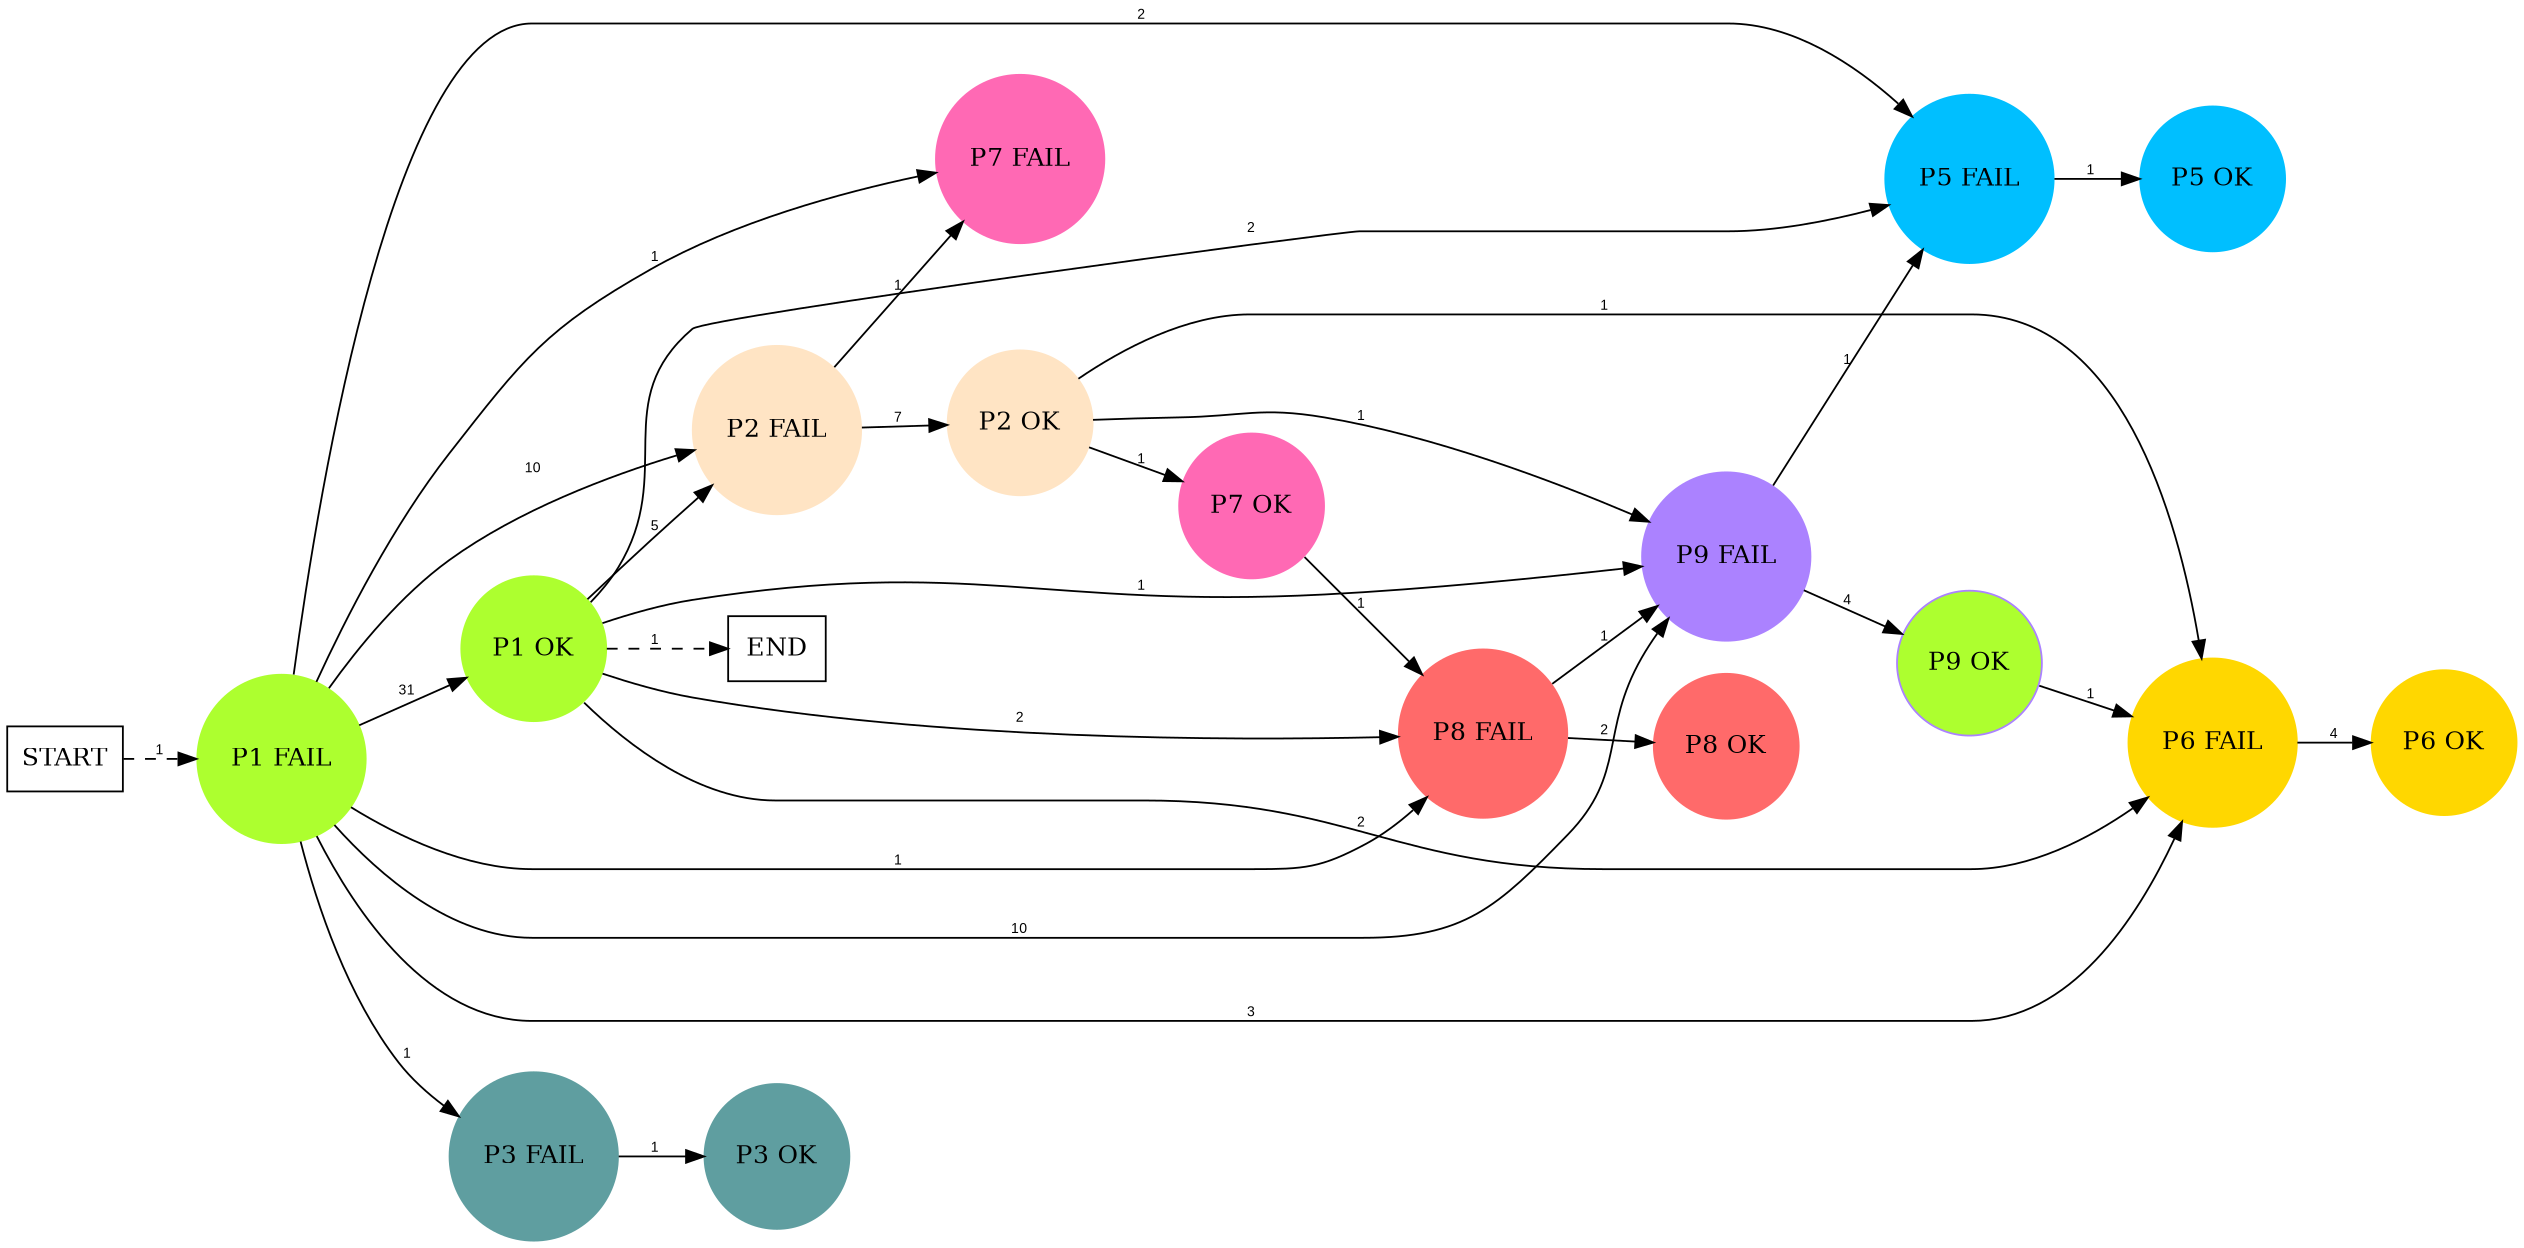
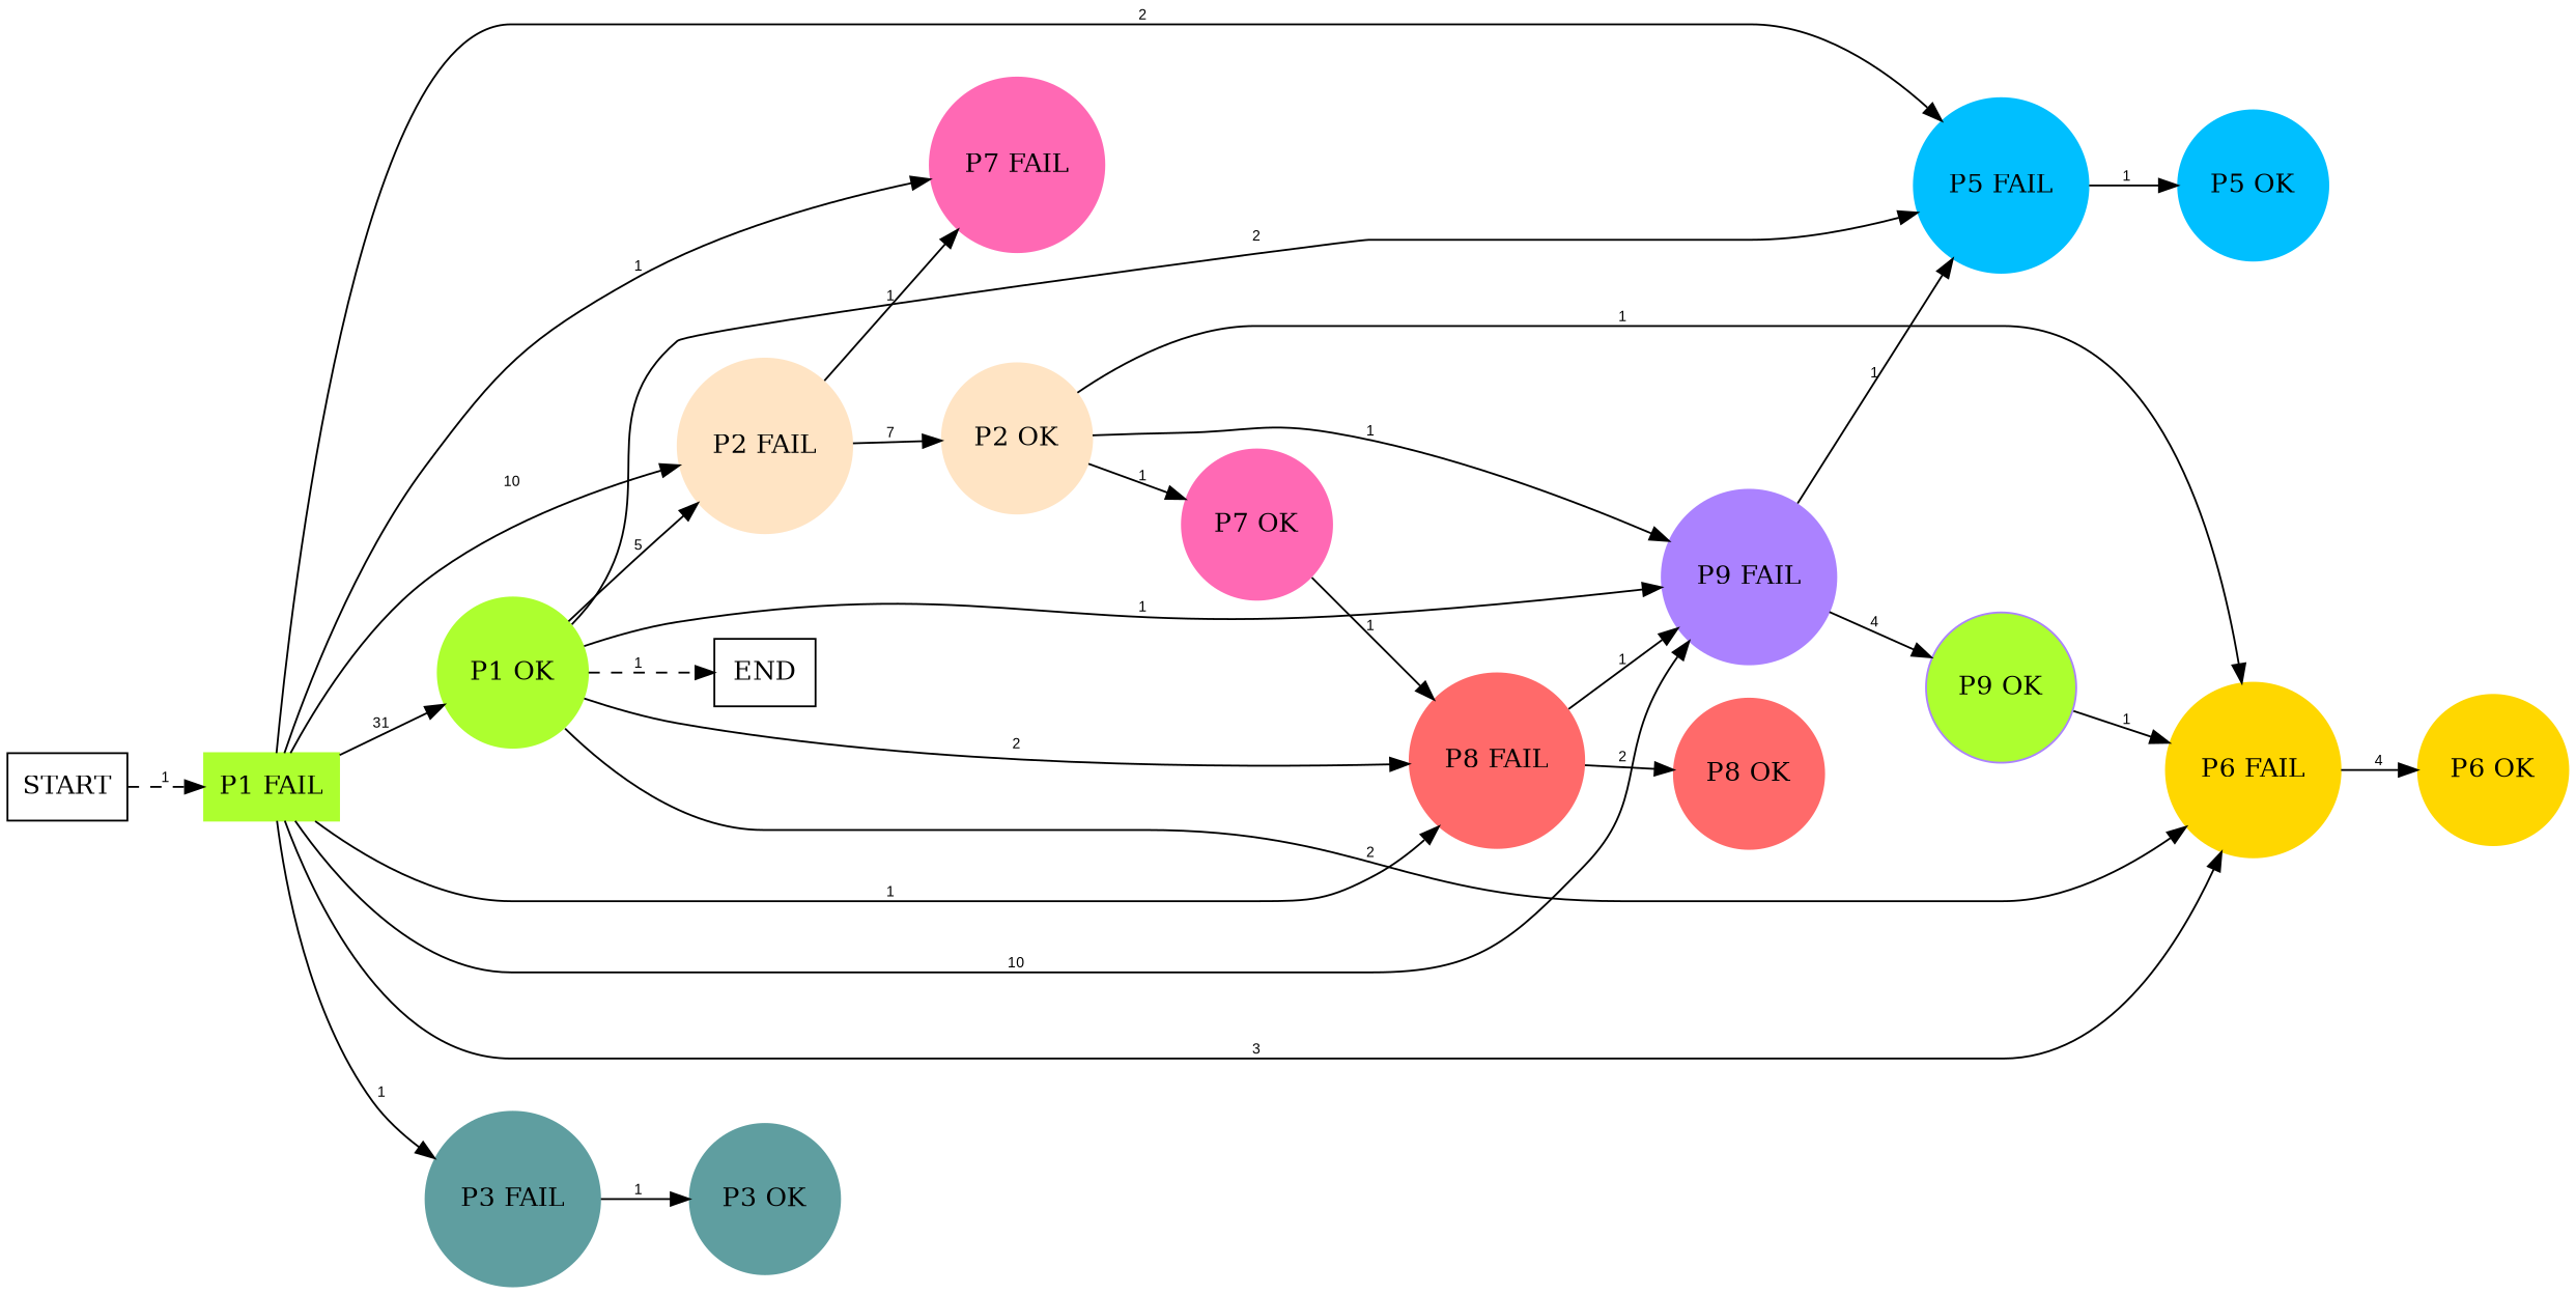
  digraph {
    rankdir=LR
    node [color=bisque shape=circle style=filled]
    edge [fontname=Arial fontsize=8 labelfloat=false]
    "P2 FAIL"
-   "P1 FAIL" [color=greenyellow]
+   "P1 FAIL" [color=greenyellow shape=box]
    "P9 FAIL" [color=mediumpurple1]
    "P6 FAIL" [color=gold]
    "P7 FAIL" [color=hotpink]
    "P5 FAIL" [color=deepskyblue]
    "P8 FAIL" [color=indianred1]
    "P1 OK" [color=greenyellow]
    "P3 FAIL" [color=cadetblue]
    "P2 OK"
    "P9 OK" [color=mediumpurple1 fillcolor=greenyellow]
    "P6 OK" [color=gold]
    "P5 OK" [color=deepskyblue]
    "P8 OK" [color=indianred1]
    END [color=black fillcolor=white shape=box]
    "P3 OK" [color=cadetblue]
    "P7 OK" [color=hotpink]
    START [color=black fillcolor=white shape=box]
    "P2 FAIL" -> "P7 FAIL" [label=1]
    "P2 FAIL" -> "P2 OK" [label=7]
    "P1 FAIL" -> "P2 FAIL" [label=10]
    "P1 FAIL" -> "P9 FAIL" [label=10]
    "P1 FAIL" -> "P6 FAIL" [label=3]
    "P1 FAIL" -> "P7 FAIL" [label=1]
    "P1 FAIL" -> "P5 FAIL" [label=2]
    "P1 FAIL" -> "P8 FAIL" [label=1]
    "P1 FAIL" -> "P1 OK" [label=31]
    "P1 FAIL" -> "P3 FAIL" [label=1]
    "P9 FAIL" -> "P5 FAIL" [label=1]
    "P9 FAIL" -> "P9 OK" [label=4]
    "P6 FAIL" -> "P6 OK" [label=4]
    "P5 FAIL" -> "P5 OK" [label=1]
    "P8 FAIL" -> "P9 FAIL" [label=1]
    "P8 FAIL" -> "P8 OK" [label=2]
    "P1 OK" -> "P2 FAIL" [label=5]
    "P1 OK" -> "P9 FAIL" [label=1]
    "P1 OK" -> "P6 FAIL" [label=2]
    "P1 OK" -> "P5 FAIL" [label=2]
    "P1 OK" -> "P8 FAIL" [label=2]
    "P1 OK" -> END [label=1 style=dashed]
    "P3 FAIL" -> "P3 OK" [label=1]
    "P2 OK" -> "P9 FAIL" [label=1]
    "P2 OK" -> "P6 FAIL" [label=1]
    "P2 OK" -> "P7 OK" [label=1]
    "P9 OK" -> "P6 FAIL" [label=1]
    "P7 OK" -> "P8 FAIL" [label=1]
    START -> "P1 FAIL" [label=1 style=dashed]
  }
